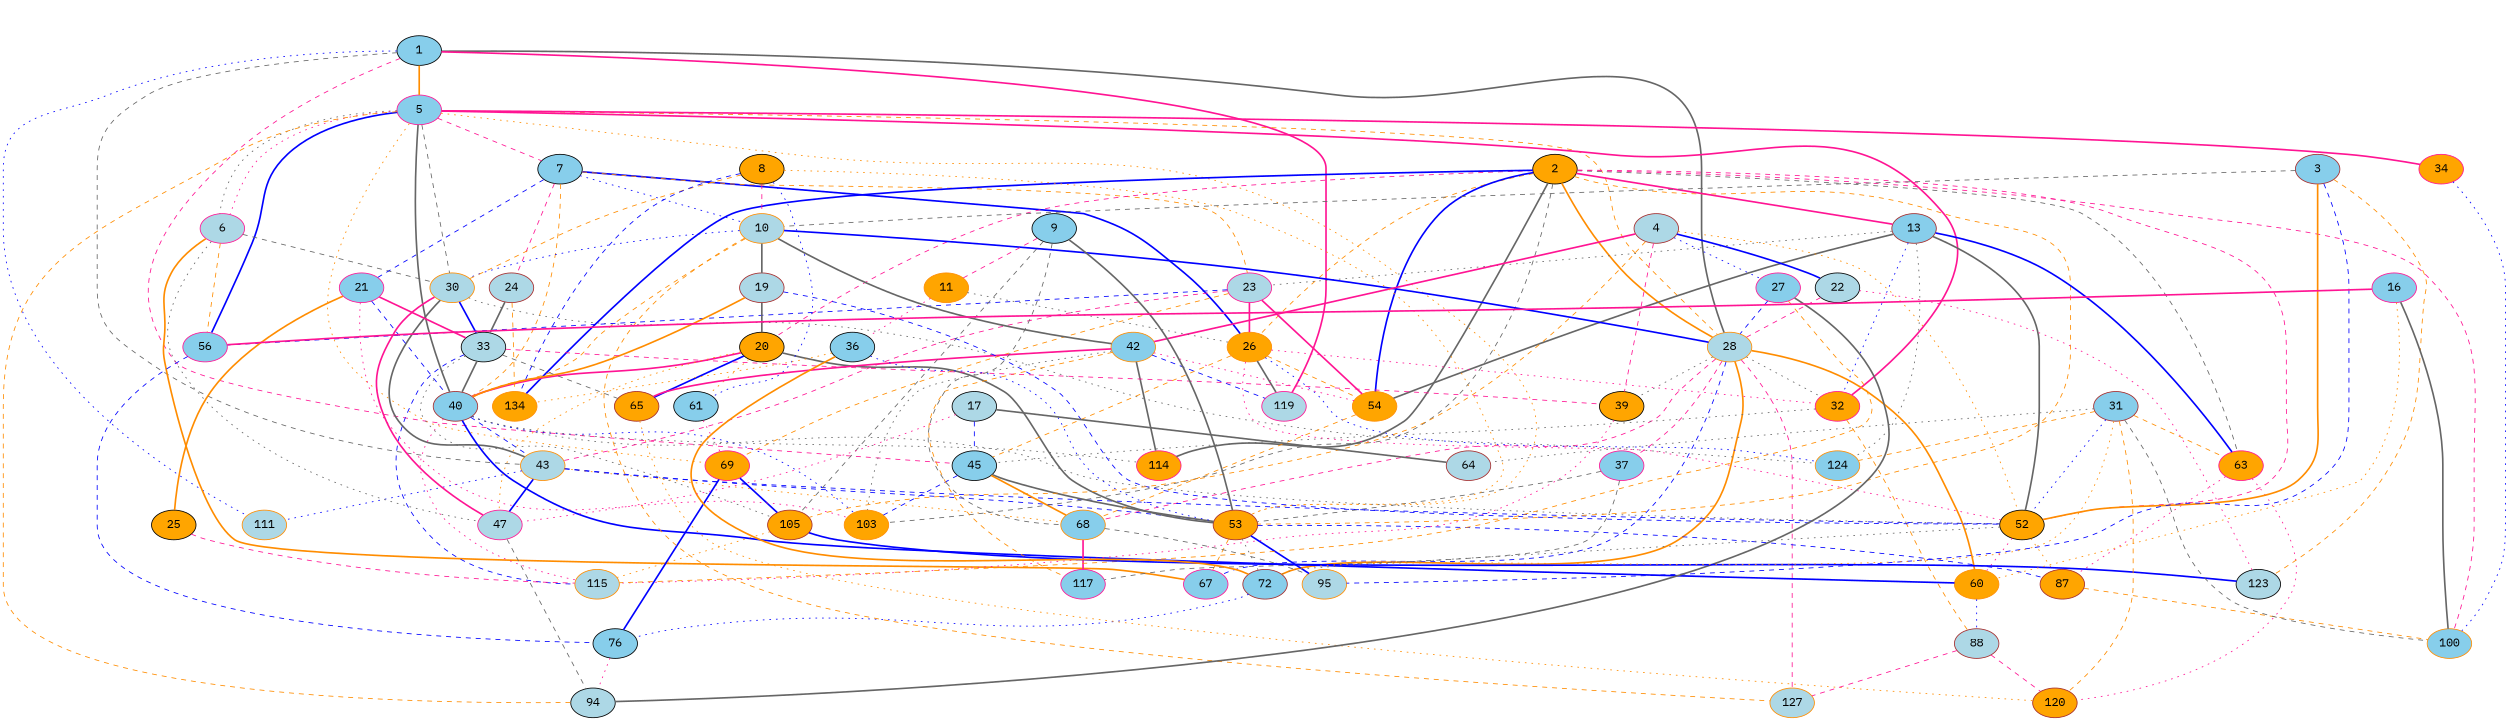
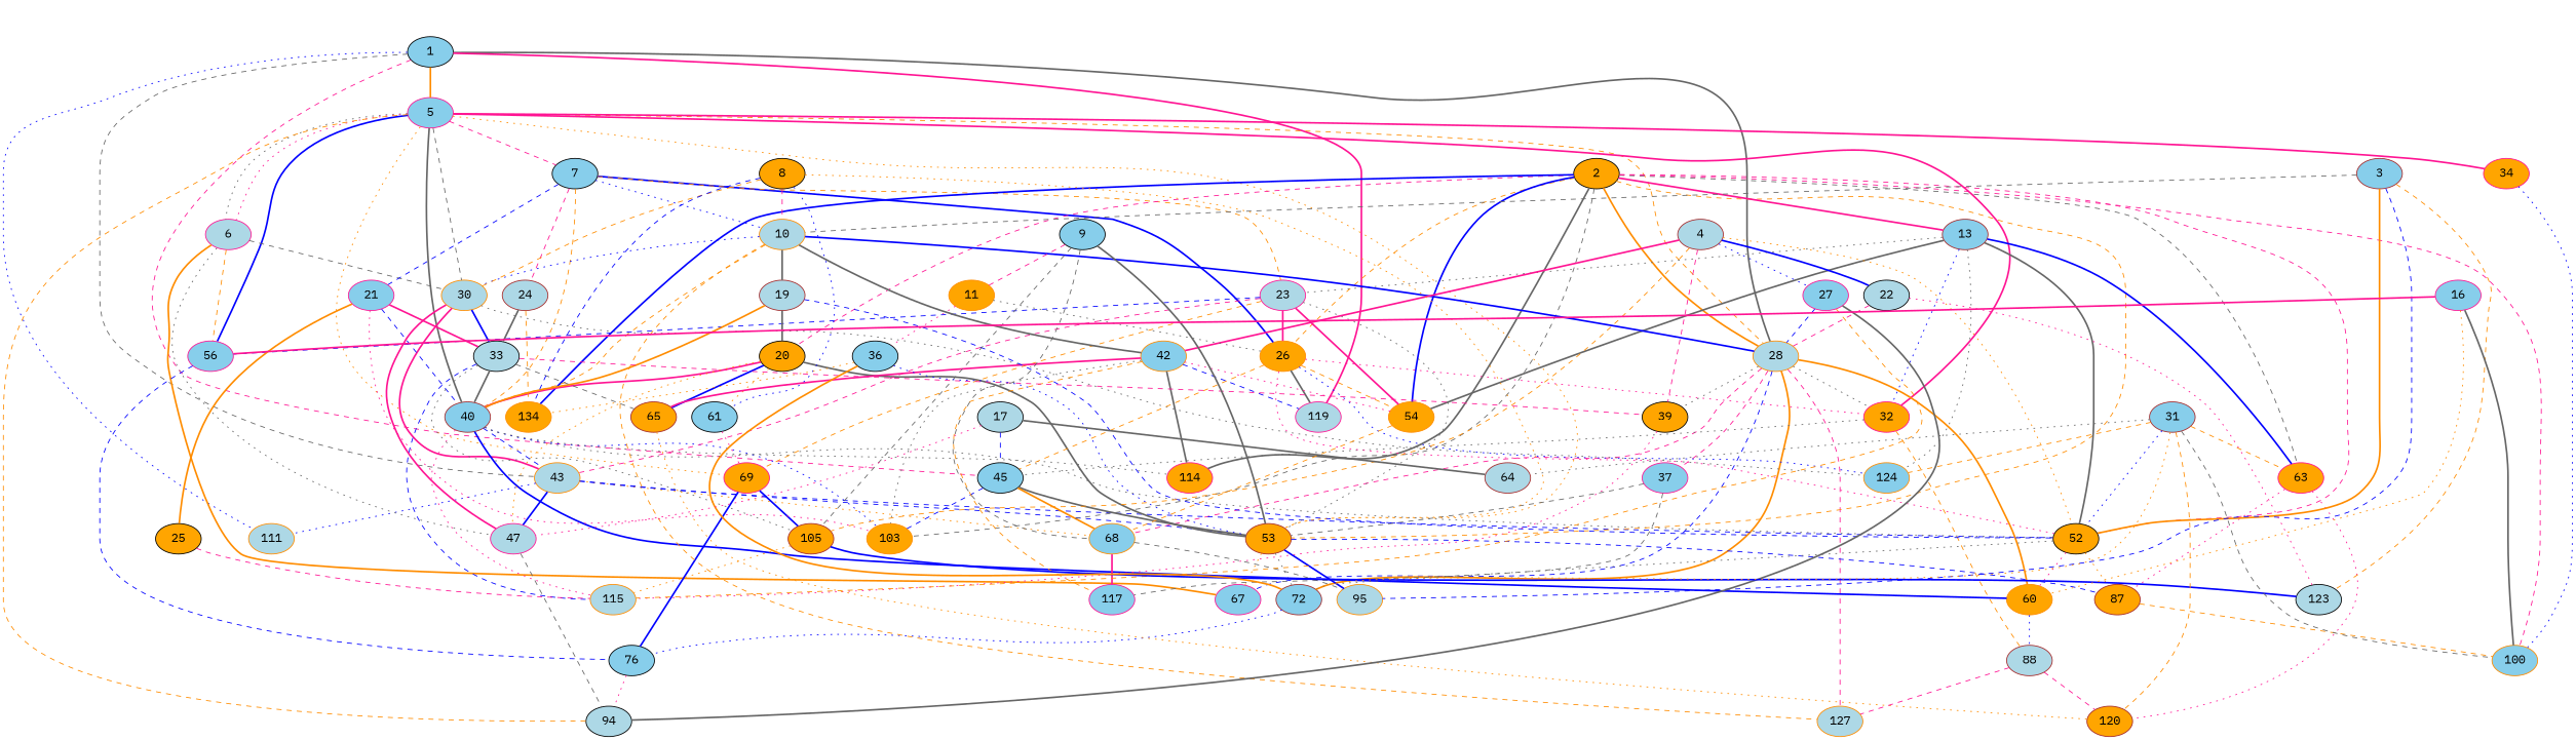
  graph {
    fontname="IBM Plex Mono"
    node [color=black fillcolor=skyblue fontname="IBM Plex Mono" style=filled]
    edge [color=gray40 fontname="IBM Plex Mono" style=dashed]
    1 [super="+18+112"]
    5 [color=deeppink super="+121"]
    28 [color=darkorange fillcolor=lightblue super="+46"]
    43 [color=darkorange fillcolor=lightblue super="+49"]
    45 [super="+107+51"]
    111 [color=darkorange fillcolor=lightblue]
    119 [color=deeppink fillcolor=lightblue]
    53 [color=brown fillcolor=orange super="+91+122"]
    6 [color=deeppink fillcolor=lightblue super="+50"]
    7 [super="+118+126"]
    30 [color=darkorange fillcolor=lightblue super="+75"]
    32 [color=deeppink fillcolor=orange super="+77+38"]
    34 [color=deeppink fillcolor=orange]
    40 [color=brown super="+44+41"]
    56 [color=deeppink]
    69 [color=deeppink fillcolor=orange super="+80"]
    94 [fillcolor=lightblue]
    39 [fillcolor=orange]
    67 [color=deeppink]
    68 [color=darkorange super="+98"]
    127 [color=darkorange fillcolor=lightblue]
    60 [color=darkorange fillcolor=orange super="+85"]
    37 [color=deeppink super="+133"]
    72 [color=brown super="+89"]
    52 [fillcolor=orange super="+57+96+110"]
    47 [color=deeppink fillcolor=lightblue super="+58+116"]
    103 [color=darkorange fillcolor=orange super="+109"]
    2 [fillcolor=orange super="+35+12"]
    13 [color=brown super="+73"]
    20 [fillcolor=orange super="+74"]
    26 [color=darkorange fillcolor=orange super="+79"]
    54 [color=darkorange fillcolor=orange super="+102"]
    63 [color=deeppink fillcolor=orange super="+92"]
    100 [color=darkorange super="+125"]
    114 [color=deeppink fillcolor=orange]
    134 [color=darkorange fillcolor=orange]
    23 [color=deeppink fillcolor=lightblue super="+106+83"]
    124 [color=darkorange]
    61
    65 [color=brown fillcolor=orange]
    87 [color=brown fillcolor=orange]
    95 [color=darkorange fillcolor=lightblue]
    120 [color=brown fillcolor=orange]
    10 [color=darkorange fillcolor=lightblue super="+14"]
    42 [color=darkorange super="+81"]
    19 [color=brown fillcolor=lightblue]
    3 [color=brown]
    123 [fillcolor=lightblue]
    4 [color=brown fillcolor=lightblue super="+29"]
    22 [fillcolor=lightblue super="+108"]
    27 [color=deeppink]
    105 [color=brown fillcolor=orange]
    115 [color=darkorange fillcolor=lightblue super="+128"]
    117 [color=deeppink]
    21 [color=deeppink]
    24 [color=brown fillcolor=lightblue]
    33 [fillcolor=lightblue super="+48"]
    88 [color=brown fillcolor=lightblue super="+129"]
    76
    25 [fillcolor=orange]
    8 [fillcolor=orange super="+55"]
    9 [super="+82+71"]
    11 [color=darkorange fillcolor=orange]
    36 [super="+62"]
    16 [color=deeppink]
    17 [fillcolor=lightblue]
    64 [color=brown fillcolor=lightblue]
    31 [color=brown super="+101"]
    1 -- 5 [color=darkorange style=bold]
    1 -- 28 [style=bold]
    1 -- 43
    1 -- 45 [color=deeppink]
    1 -- 111 [color=blue style=dotted]
    1 -- 119 [color=deeppink style=bold weight=2]
    5 -- 28 [color=darkorange]
    5 -- 53 [color=darkorange style=dotted]
    5 -- 6 [style=dotted]
    5 -- 6 [color=deeppink style=dotted]
    5 -- 7 [color=deeppink]
    5 -- 30
    5 -- 32 [color=deeppink style=bold]
    5 -- 34 [color=deeppink style=bold]
    5 -- 40 [style=bold]
    5 -- 56 [color=blue style=bold]
    5 -- 69 [color=darkorange style=dotted]
    5 -- 94 [color=darkorange]
    28 -- 32 [style=dotted]
    28 -- 39 [style=dotted]
    28 -- 67 [color=blue]
    28 -- 68 [color=deeppink]
    28 -- 127 [color=deeppink]
    28 -- 60 [color=darkorange style=bold]
    28 -- 37 [color=deeppink]
    28 -- 72 [color=darkorange style=bold]
    43 -- 111 [color=blue style=dotted]
    43 -- 53 [color=blue weight=2]
    43 -- 68 [color=darkorange style=dotted]
    43 -- 52 [color=blue]
    43 -- 47 [color=blue style=bold]
    45 -- 53 [style=bold]
    45 -- 68 [color=darkorange style=bold]
    45 -- 103 [color=blue]
-   53 -- 67 [color=darkorange]
+   53 -- 67 [color=darkorange style=dotted]
    53 -- 72 [style=dotted]
    53 -- 87 [color=blue]
    53 -- 95 [color=blue style=bold]
    6 -- 30
    6 -- 56 [color=darkorange]
    6 -- 67 [color=darkorange style=bold]
    6 -- 47 [style=dotted]
    7 -- 40 [color=darkorange weight=2]
    7 -- 26 [color=blue style=bold]
    7 -- 23 [color=darkorange]
    7 -- 10 [color=blue style=dotted]
    7 -- 21 [color=blue]
    7 -- 24 [color=deeppink]
-   30 -- 43 [style=bold]
+   30 -- 43 [color=deeppink style=bold]
    30 -- 47 [color=deeppink style=bold]
    30 -- 124 [style=dotted]
    30 -- 33 [color=blue style=bold]
    32 -- 45 [style=dotted]
    32 -- 88 [color=darkorange]
    34 -- 100 [color=blue style=dotted]
    40 -- 43 [color=blue weight=2]
    40 -- 60 [color=blue style=bold]
    40 -- 52 [style=dotted]
    40 -- 103 [color=blue style=dotted]
    40 -- 114 [style=dotted]
    40 -- 115 [color=deeppink style=dotted]
    56 -- 76 [color=blue]
    69 -- 105 [color=blue style=bold]
    69 -- 76 [color=blue style=bold]
    39 -- 115 [color=deeppink style=dotted]
    68 -- 95
    68 -- 117 [color=deeppink style=bold]
    60 -- 88 [color=blue style=dotted weight=2]
    37 -- 53
    37 -- 117
    72 -- 76 [color=blue style=dotted]
    52 -- 60 [color=deeppink style=dotted]
    52 -- 72 [style=dotted]
    52 -- 87 [color=darkorange style=dotted]
    47 -- 94
    2 -- 28 [color=darkorange style=bold]
    2 -- 53 [color=darkorange]
    2 -- 52 [color=deeppink]
    2 -- 103
    2 -- 13 [color=deeppink style=bold]
    2 -- 20 [color=deeppink]
    2 -- 26 [color=darkorange]
    2 -- 54 [color=blue style=bold]
    2 -- 63
    2 -- 100 [color=deeppink]
    2 -- 114 [style=bold]
    2 -- 134 [color=blue style=bold]
    13 -- 32 [color=blue style=dotted]
    13 -- 52 [style=bold]
    13 -- 54 [style=bold]
    13 -- 63 [color=blue style=bold]
    13 -- 23 [style=dotted]
    13 -- 124 [style=dotted]
    20 -- 53 [style=bold weight=2]
    20 -- 40 [color=deeppink style=bold]
    20 -- 47 [color=darkorange style=dotted]
    20 -- 61 [color=darkorange style=dotted]
    20 -- 65 [color=blue style=bold]
    26 -- 45 [color=darkorange]
    26 -- 119 [style=bold]
    26 -- 32 [color=deeppink style=dotted]
    26 -- 52 [color=deeppink style=dotted]
    26 -- 54 [color=darkorange]
    26 -- 124 [color=blue style=dotted]
    54 -- 68 [color=darkorange]
    63 -- 87 [color=deeppink style=dotted]
    63 -- 120 [color=deeppink style=dotted]
    23 -- 43 [color=deeppink]
+   23 -- 53 [style=dotted]
    23 -- 56 [color=blue]
    23 -- 69 [color=darkorange]
    23 -- 26 [color=deeppink style=bold]
    23 -- 54 [color=deeppink style=bold]
    61 -- 69 [color=deeppink style=dotted]
    65 -- 120 [color=darkorange style=dotted]
    87 -- 100 [color=darkorange]
    10 -- 28 [color=blue style=bold]
    10 -- 30 [color=blue style=dotted]
    10 -- 40 [color=darkorange]
    10 -- 127 [color=darkorange]
    10 -- 42 [style=bold]
    10 -- 19 [style=bold]
    42 -- 119 [color=blue]
    42 -- 103 [style=dotted]
    42 -- 54 [color=deeppink style=dotted]
    42 -- 114 [style=bold]
    42 -- 65 [color=deeppink style=bold]
    42 -- 117 [color=darkorange]
    19 -- 40 [color=darkorange style=bold]
    19 -- 52 [color=blue]
    19 -- 20 [style=bold]
    3 -- 52 [color=darkorange style=bold]
    3 -- 95 [color=blue]
    3 -- 10 [weight=2]
    3 -- 123 [color=darkorange]
    4 -- 39 [color=deeppink]
    4 -- 52 [color=darkorange style=dotted]
    4 -- 42 [color=deeppink style=bold]
    4 -- 22 [color=blue style=bold]
    4 -- 27 [color=blue style=dotted]
    4 -- 105 [color=darkorange]
    22 -- 28 [color=deeppink]
    22 -- 123 [color=deeppink style=dotted]
    27 -- 28 [color=blue weight=2]
    27 -- 94 [style=bold]
    27 -- 115 [color=darkorange]
    105 -- 123 [color=blue style=bold]
    105 -- 115 [color=darkorange style=dotted]
    21 -- 40 [color=blue]
    21 -- 103 [color=deeppink style=dotted]
    21 -- 33 [color=deeppink style=bold]
    21 -- 25 [color=darkorange style=bold]
    24 -- 134 [color=darkorange]
    24 -- 33 [style=bold]
    33 -- 40 [style=bold]
    33 -- 39 [color=deeppink]
    33 -- 65
    33 -- 105 [style=dotted]
    33 -- 115 [color=blue]
    88 -- 127 [color=deeppink]
    88 -- 120 [color=deeppink]
    76 -- 94 [color=deeppink style=dotted]
    25 -- 115 [color=deeppink]
    8 -- 53 [color=darkorange style=dotted]
    8 -- 30 [color=darkorange]
    8 -- 134 [color=blue]
    8 -- 61 [color=blue style=dotted]
    8 -- 10 [color=deeppink]
    9 -- 53 [style=bold weight=2]
    9 -- 68
    9 -- 105
    9 -- 11 [color=deeppink]
    11 -- 26 [style=dotted]
    11 -- 36 [color=deeppink style=dotted]
    36 -- 53 [color=blue style=dotted]
    36 -- 72 [color=darkorange style=bold]
    36 -- 134 [color=darkorange style=dotted]
    16 -- 56 [color=deeppink style=bold]
    16 -- 60 [color=darkorange style=dotted]
    16 -- 100 [style=bold]
    17 -- 45 [color=blue]
    17 -- 47 [color=deeppink style=dotted]
    17 -- 64 [style=bold]
    31 -- 72 [color=darkorange style=dotted]
    31 -- 52 [color=blue style=dotted]
    31 -- 63 [color=darkorange]
    31 -- 100
    31 -- 124 [color=darkorange]
    31 -- 120 [color=darkorange]
    31 -- 64 [style=dotted]
  }
